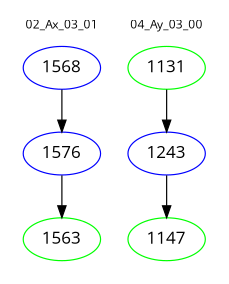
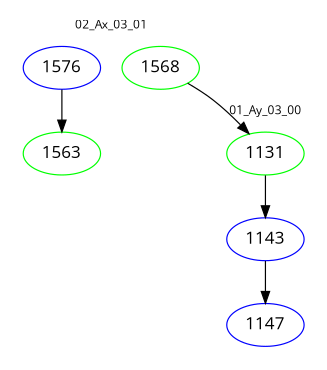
  digraph {
    fontname="Open Sans"
    node [color=green fontname="Open Sans"]
    edge [color=black fontname="Open Sans"]
-   n1 [color=blue label=1568]
+   n1 [label=1568]
    n2 [color=blue label=1576]
    n3 [label=1563]
    n4 [label=1131]
-   n5 [color=blue label=1243]
-   n6 [label=1147]
+   n5 [color=blue label=1143]
+   n6 [color=blue label=1147]
    subgraph cluster_1 {
      color=white
      fontsize=10
      label="02_Ax_03_01"
      n1
      n2
      n3
    }
    subgraph cluster_2 {
      color=white
      fontsize=10
-     label="04_Ay_03_00"
+     label="01_Ay_03_00"
      n4
      n5
      n6
    }
-   n1 -> n2
+   n1 -> n4
    n2 -> n3
    n4 -> n5
    n5 -> n6
  }
